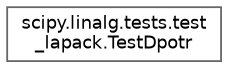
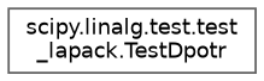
  digraph {
    rankdir=LR
-   n1 [color=grey40 fillcolor=white fontname=Helvetica fontsize=10 height=0.2 label="scipy.linalg.tests.test\l_lapack.TestDpotr" shape=box style=filled width=0.4]
+   n1 [color=grey40 fillcolor=white fontname=Helvetica fontsize=10 height=0.2 label="scipy.linalg.test.test\l_lapack.TestDpotr" shape=box style=filled width=0.4]
  }
